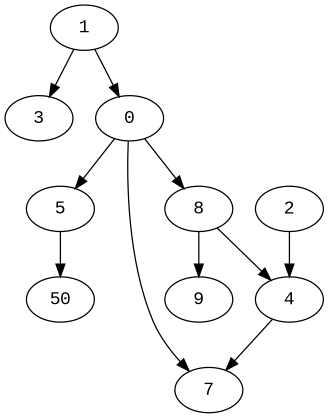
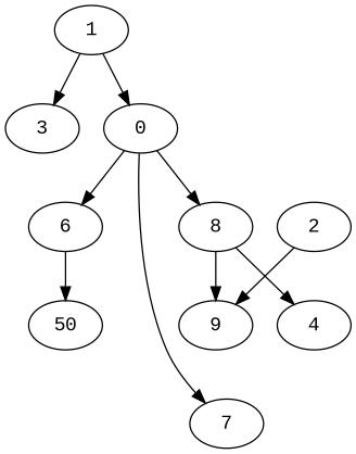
  digraph {
    fontname="Liberation Mono"
    node [alpha=0.14 fontname="Liberation Mono"]
    edge [fontname="Liberation Mono"]
    1 [alpha=0.00 expect_size=24265728]
    3 [alpha=0.05 expect_size=24141824]
    n3 [alpha=0.11 expect_size=40837120 label=0]
-   6 [alpha=0.10 expect_size=16861184 label=5]
+   6 [alpha=0.10 expect_size=16861184]
    7 [alpha=0.03 expect_size=37557248]
    8 [alpha=0.15 expect_size=24159232]
    n7 [expect_size=41300992 label=50]
    4 [expect_size=19653632]
    9 [alpha=0.01 expect_size=31706112]
    2 [alpha=0.02 expect_size=5554176]
    1 -> 3
    1 -> n3
    n3 -> 6
    n3 -> 7
    n3 -> 8
    6 -> n7
    8 -> 4
    8 -> 9
-   4 -> 7
-   2 -> 4
+   2 -> 9
  }
